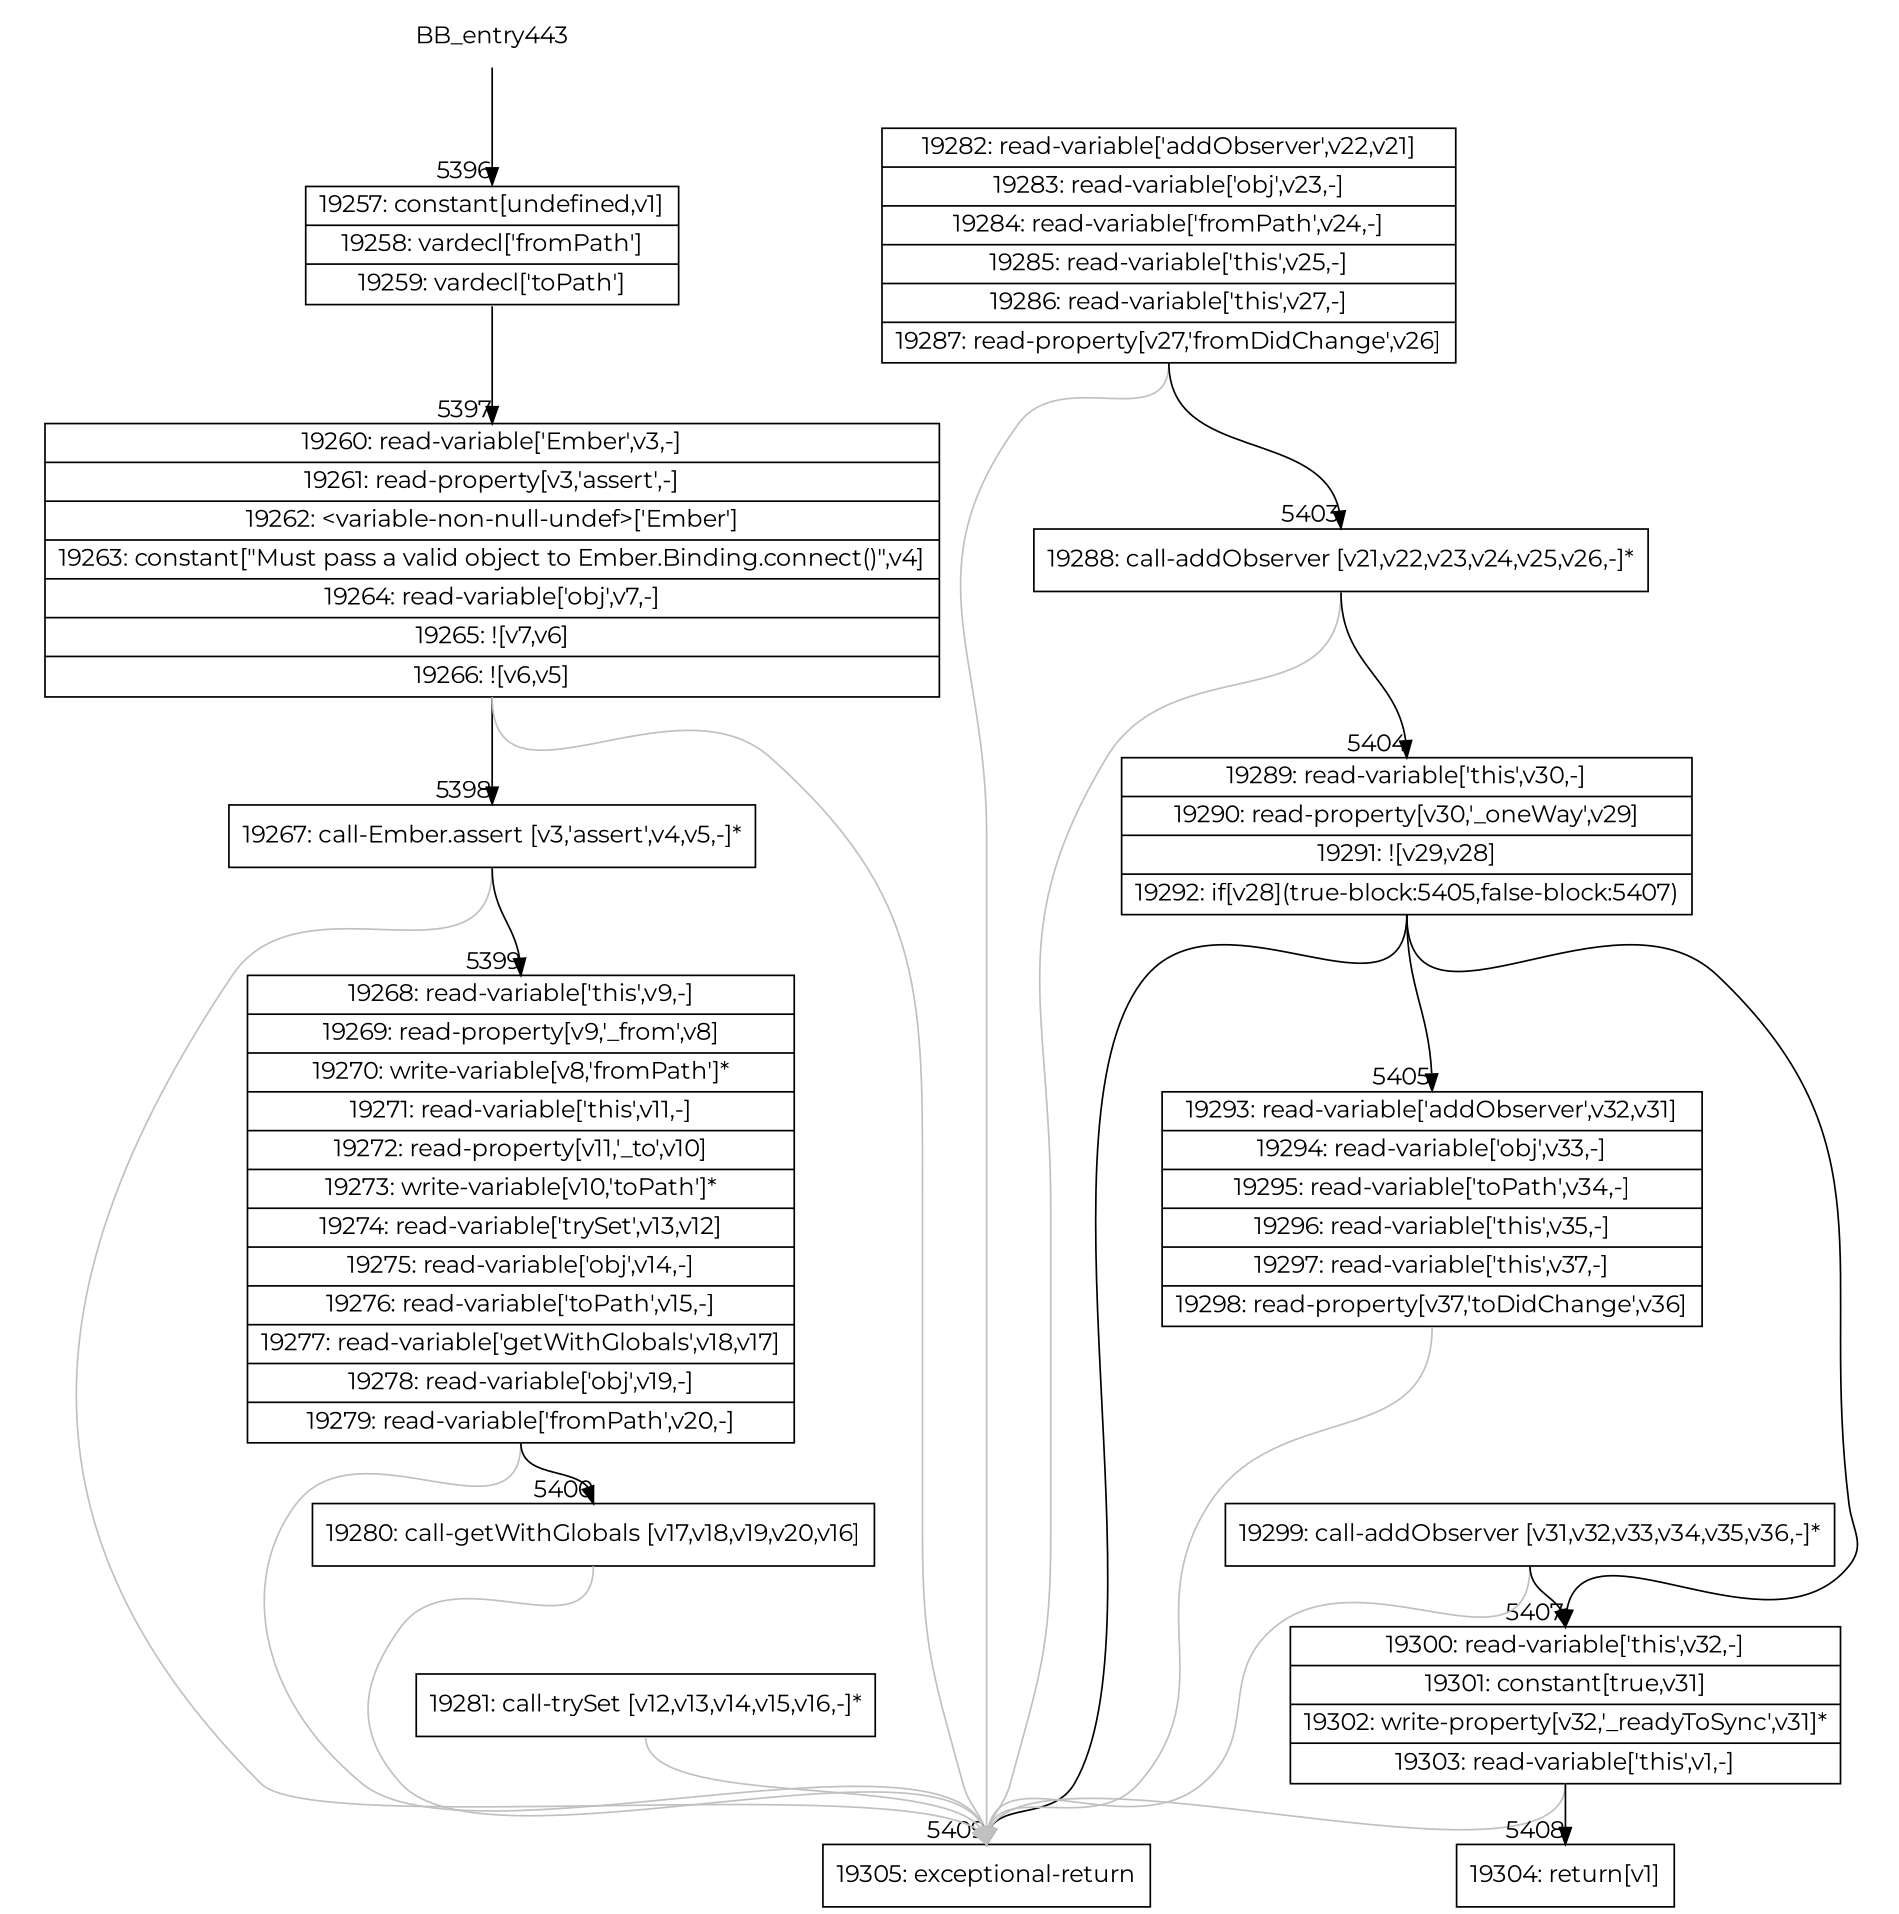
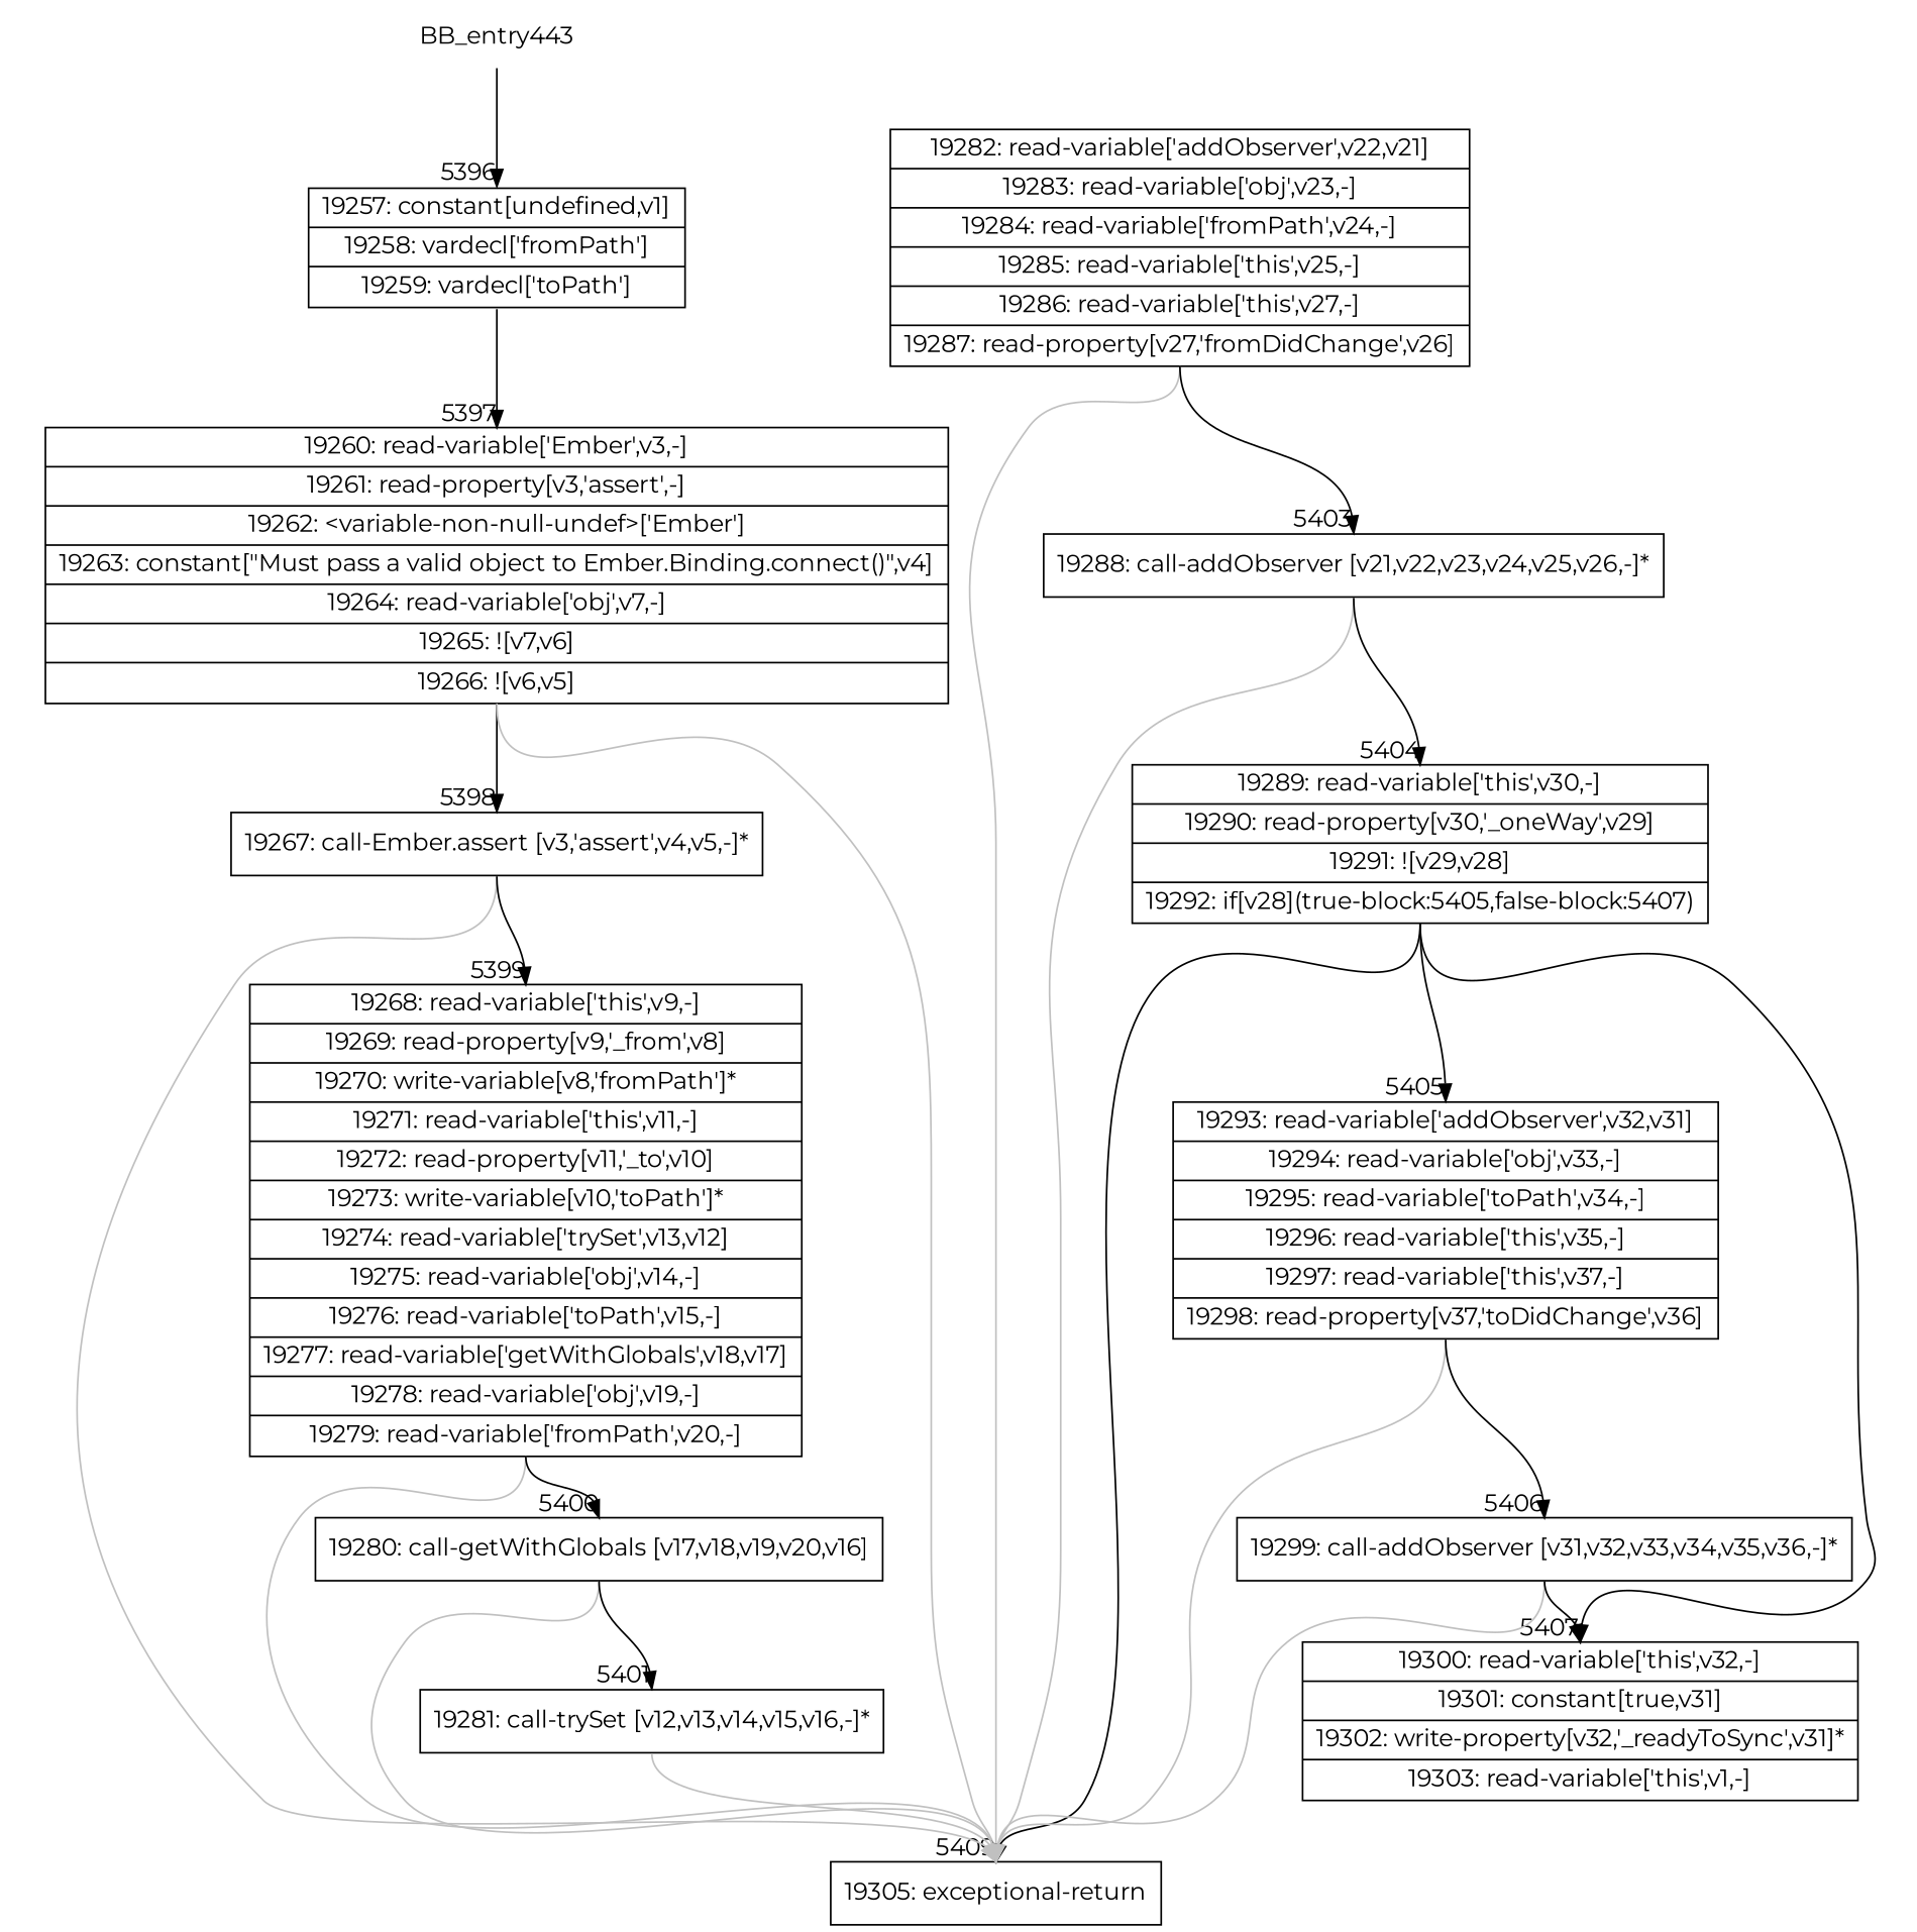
  digraph {
    fontname=Montserrat
    rankdir=TD
    node [fontname=Montserrat shape=record]
    edge [fontname=Montserrat headport=n tailport=s]
    n1 [label=BB_entry443 shape=none]
    n2 [label="{19257: constant[undefined,v1]|19258: vardecl['fromPath']|19259: vardecl['toPath']}"]
    n3 [label="{19260: read-variable['Ember',v3,-]|19261: read-property[v3,'assert',-]|19262: \<variable-non-null-undef\>['Ember']|19263: constant[\"Must pass a valid object to Ember.Binding.connect()\",v4]|19264: read-variable['obj',v7,-]|19265: ![v7,v6]|19266: ![v6,v5]}"]
    n4 [label="{19267: call-Ember.assert [v3,'assert',v4,v5,-]*}"]
    n5 [label="{19305: exceptional-return}"]
    n6 [label="{19268: read-variable['this',v9,-]|19269: read-property[v9,'_from',v8]|19270: write-variable[v8,'fromPath']*|19271: read-variable['this',v11,-]|19272: read-property[v11,'_to',v10]|19273: write-variable[v10,'toPath']*|19274: read-variable['trySet',v13,v12]|19275: read-variable['obj',v14,-]|19276: read-variable['toPath',v15,-]|19277: read-variable['getWithGlobals',v18,v17]|19278: read-variable['obj',v19,-]|19279: read-variable['fromPath',v20,-]}"]
    n7 [label="{19280: call-getWithGlobals [v17,v18,v19,v20,v16]}"]
    n8 [label="{19281: call-trySet [v12,v13,v14,v15,v16,-]*}"]
    n9 [label="{19282: read-variable['addObserver',v22,v21]|19283: read-variable['obj',v23,-]|19284: read-variable['fromPath',v24,-]|19285: read-variable['this',v25,-]|19286: read-variable['this',v27,-]|19287: read-property[v27,'fromDidChange',v26]}"]
    n10 [label="{19288: call-addObserver [v21,v22,v23,v24,v25,v26,-]*}"]
    n11 [label="{19289: read-variable['this',v30,-]|19290: read-property[v30,'_oneWay',v29]|19291: ![v29,v28]|19292: if[v28](true-block:5405,false-block:5407)}"]
    n12 [label="{19293: read-variable['addObserver',v32,v31]|19294: read-variable['obj',v33,-]|19295: read-variable['toPath',v34,-]|19296: read-variable['this',v35,-]|19297: read-variable['this',v37,-]|19298: read-property[v37,'toDidChange',v36]}"]
    n13 [label="{19300: read-variable['this',v32,-]|19301: constant[true,v31]|19302: write-property[v32,'_readyToSync',v31]*|19303: read-variable['this',v1,-]}"]
    n14 [label="{19299: call-addObserver [v31,v32,v33,v34,v35,v36,-]*}"]
-   n15 [label="{19304: return[v1]}"]
    n1 -> n2 [headlabel="    5396"]
    n2 -> n3 [headlabel="      5397"]
    n3 -> n4 [headlabel="      5398"]
    n3 -> n5 [color=gray headlabel="      5409"]
    n4 -> n5 [color=gray]
    n4 -> n6 [headlabel="      5399"]
    n6 -> n5 [color=gray]
    n6 -> n7 [headlabel="      5400"]
    n7 -> n5 [color=gray]
+   n7 -> n8 [headlabel="      5401"]
    n8 -> n5 [color=gray]
    n9 -> n5 [color=gray]
    n9 -> n10 [headlabel="      5403"]
    n10 -> n5 [color=gray]
    n10 -> n11 [headlabel="      5404"]
    n11 -> n5 [color=black]
    n11 -> n12 [headlabel="      5405"]
    n11 -> n13 [headlabel="      5407"]
    n12 -> n5 [color=gray]
-   n13 -> n5 [color=gray]
-   n13 -> n15 [headlabel="      5408"]
+   n12 -> n14 [headlabel="      5406"]
    n14 -> n5 [color=gray]
    n14 -> n13
  }
